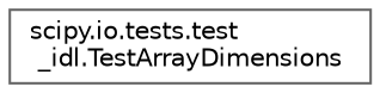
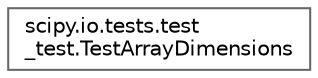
  digraph {
    rankdir=LR
-   n1 [color=grey40 fillcolor=white fontname=Helvetica fontsize=10 height=0.2 label="scipy.io.tests.test\l_idl.TestArrayDimensions" shape=box style=filled width=0.4]
+   n1 [color=grey40 fillcolor=white fontname=Helvetica fontsize=10 height=0.2 label="scipy.io.tests.test\l_test.TestArrayDimensions" shape=box style=filled width=0.4]
  }
